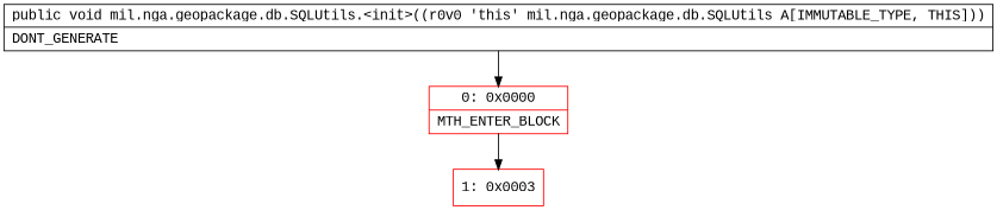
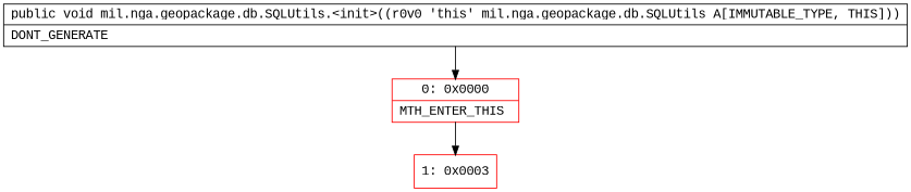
  digraph {
    fontname="Liberation Mono"
    node [color=red shape=record fontname="Liberation Mono"]
    edge [fontname="Liberation Mono"]
-   n1 [label="{0\:\ 0x0000|MTH_ENTER_BLOCK\l}"]
+   n1 [label="{0\:\ 0x0000|MTH_ENTER_THIS\l}"]
    n2 [label="{1\:\ 0x0003}"]
    n3 [label="{public void mil.nga.geopackage.db.SQLUtils.\<init\>((r0v0 'this' mil.nga.geopackage.db.SQLUtils A[IMMUTABLE_TYPE, THIS]))  | DONT_GENERATE\l}" color=""]
    subgraph cluster_1 {
      label="R(0)"
    }
    n1 -> n2
    n3 -> n1
  }
